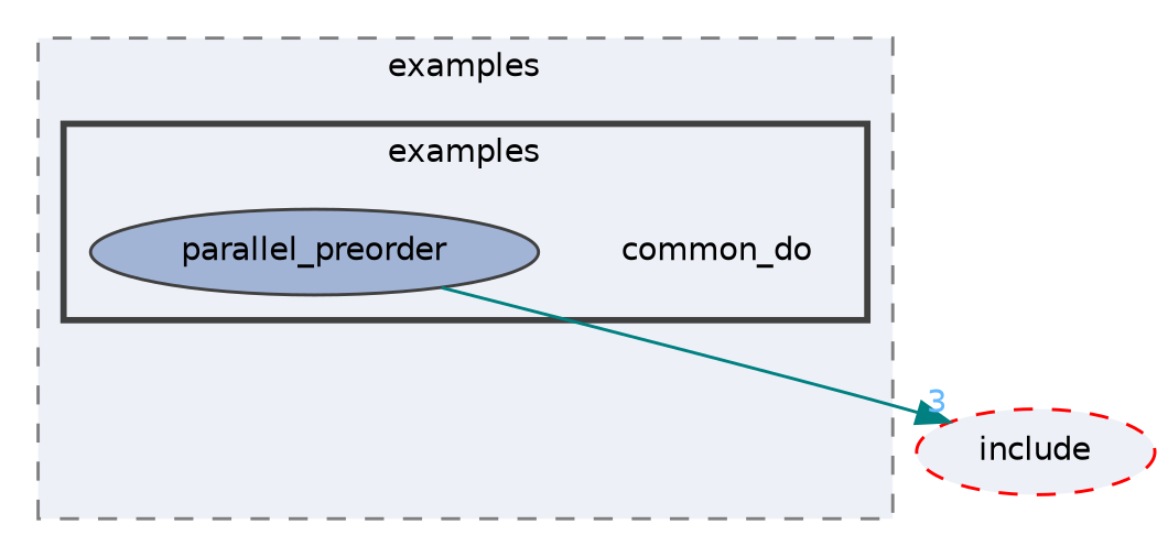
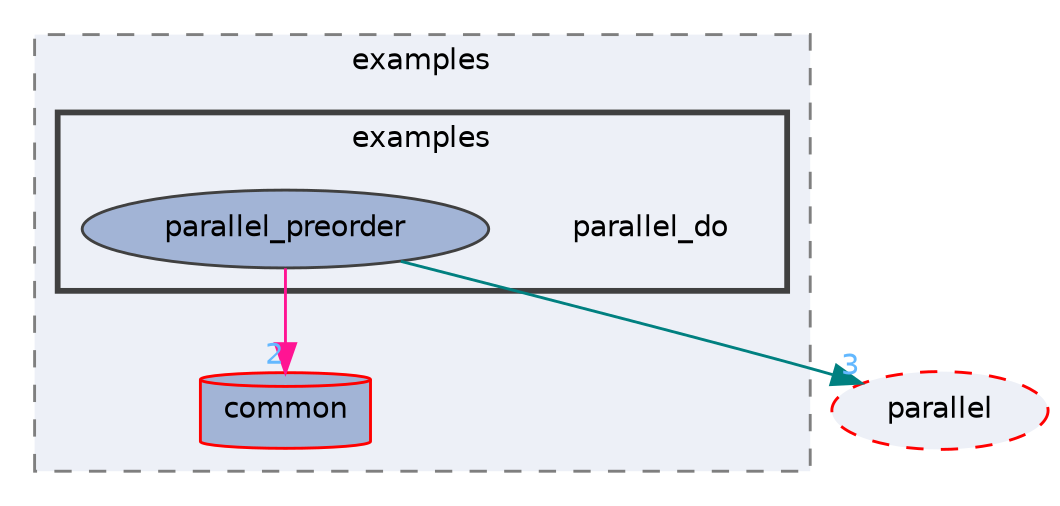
  digraph {
    compound=true
    node [fontname=Helvetica fontsize=10 shape=ellipse color=red fillcolor="#a2b4d6" style=filled]
    edge [fontcolor=steelblue1 fontname=Helvetica fontsize=10 labeldistance=1.5 labelfontname=Helvetica labelfontsize=10]
-   n1 [height=0.2 label=common_do shape=plaintext width=0.4 color="" fillcolor="" style=""]
+   n1 [height=0.2 label=parallel_do shape=plaintext width=0.4 color="" fillcolor="" style=""]
    n2 [color=grey25 height=0.2 label=parallel_preorder width=0.4]
-   n4 [fillcolor="#edf0f7" height=0.2 label=include style="filled,dashed" width=0.4]
+   n3 [height=0.2 label=common shape=cylinder width=0.4]
+   n4 [fillcolor="#edf0f7" height=0.2 label=parallel style="filled,dashed" width=0.4]
    subgraph cluster_1 {
      bgcolor="#edf0f7"
      fontname=Helvetica
      fontsize=10
      label=examples
      pencolor=grey50
      style="filled,dashed"
+     n3
      subgraph cluster_2 {
        bgcolor="#edf0f7"
        fontname=Helvetica
        fontsize=10
        pencolor=grey25
        style="filled,bold"
        n1
        n2
      }
    }
+   n2 -> n3 [color=deeppink headlabel=2]
    n2 -> n4 [color=teal headlabel=3]
  }
